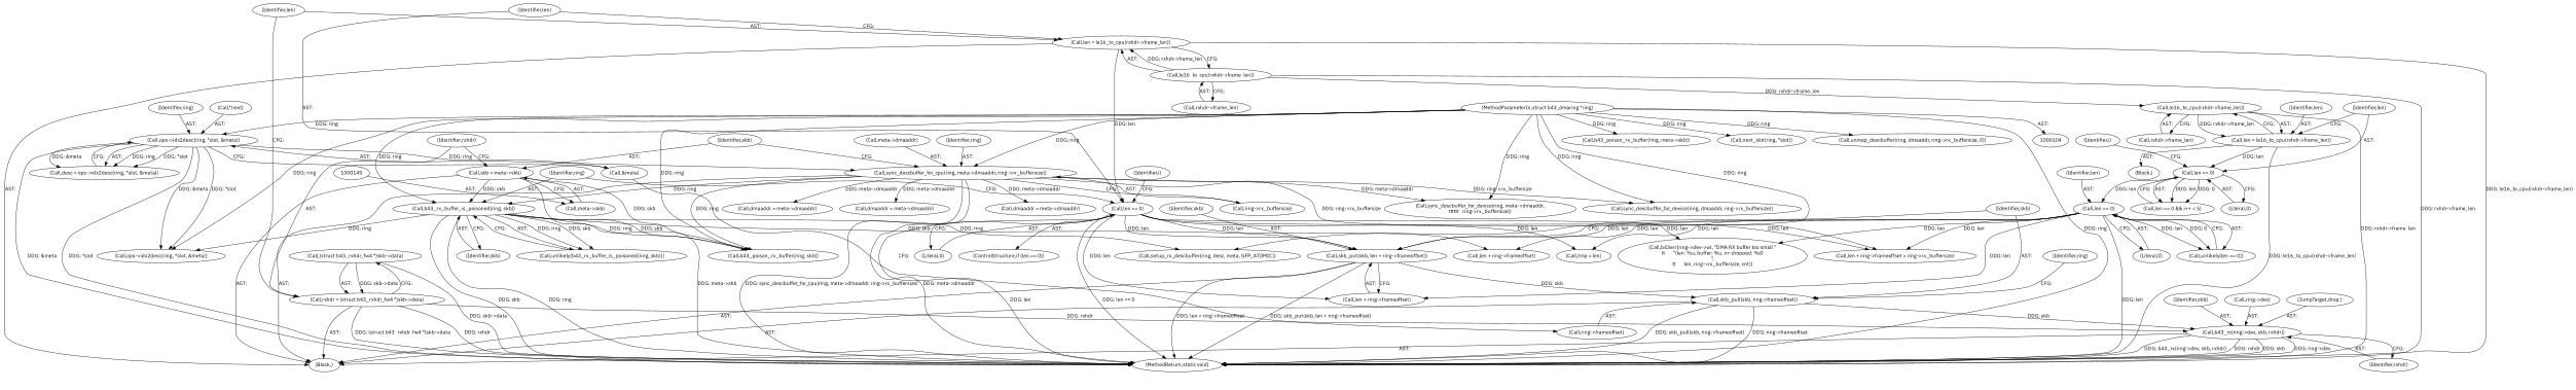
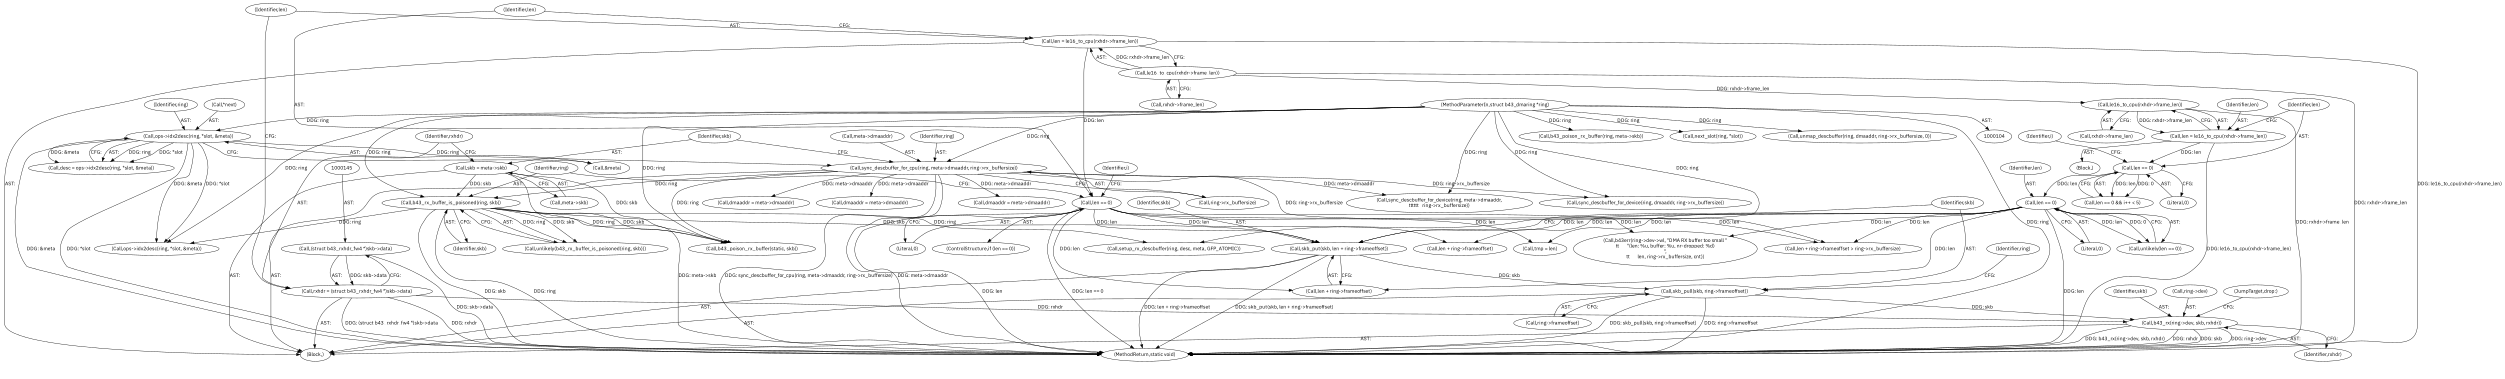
  digraph {
    fontname="IBM Plex Sans"
    node [fontname="IBM Plex Sans"]
    edge [fontname="IBM Plex Sans"]
    n1 [label="(Call,b43_rx(ring->dev, skb, rxhdr))"]
    n2 [label="(Block,)"]
    n3 [label="(Identifier,rxhdr)"]
    n4 [label="(MethodReturn,static void)"]
    n5 [label="(Call,skb_pull(skb, ring->frameoffset))"]
    n6 [label="(Call,ring->frameoffset)"]
    n7 [label="(Call,skb_put(skb, len + ring->frameoffset))"]
    n8 [label="(Call,len + ring->frameoffset)"]
    n9 [label="(Call,b43_rx_buffer_is_poisoned(ring, skb))"]
    n10 [label="(Identifier,skb)"]
    n11 [label="(Call,setup_rx_descbuffer(ring, desc, meta, GFP_ATOMIC))"]
    n12 [label="(Call,unlikely(b43_rx_buffer_is_poisoned(ring, skb)))"]
    n13 [label="(Call,ops->idx2desc(ring, *slot, &meta))"]
-   n14 [label="(Call,b43_poison_rx_buffer(ring, skb))"]
+   n14 [label="(Call,b43_poison_rx_buffer(static, skb))"]
    n15 [label="(Call,sync_descbuffer_for_cpu(ring, meta->dmaaddr, ring->rx_buffersize))"]
    n16 [label="(Call,sync_descbuffer_for_device(ring, meta->dmaaddr,\n\t\t\t\t\t\t   ring->rx_buffersize))"]
    n17 [label="(Call,dmaaddr = meta->dmaaddr)"]
    n18 [label="(Call,len + ring->frameoffset > ring->rx_buffersize)"]
    n19 [label="(Call,ring->rx_buffersize)"]
    n20 [label="(Call,dmaaddr = meta->dmaaddr)"]
    n21 [label="(Call,sync_descbuffer_for_device(ring, dmaaddr, ring->rx_buffersize))"]
    n22 [label="(Call,dmaaddr = meta->dmaaddr)"]
    n23 [label="(Call,ops->idx2desc(ring, *slot, &meta))"]
    n24 [label="(Call,&meta)"]
    n25 [label="(Call,desc = ops->idx2desc(ring, *slot, &meta))"]
    n26 [label="(MethodParameterIn,struct b43_dmaring *ring)"]
    n27 [label="(Call,b43_poison_rx_buffer(ring, meta->skb))"]
    n28 [label="(Call,next_slot(ring, *slot))"]
    n29 [label="(Call,unmap_descbuffer(ring, dmaaddr, ring->rx_buffersize, 0))"]
    1000104
    n31 [label="(Call,skb = meta->skb)"]
    n32 [label="(Call,meta->skb)"]
    n33 [label="(Call,len == 0)"]
    n34 [label="(Call,len + ring->frameoffset)"]
    n35 [label="(Call,tmp = len)"]
    n36 [label="(Literal,0)"]
    n37 [label="(Call,b43err(ring->dev->wl, \"DMA RX buffer too small \"\n\t\t       \"(len: %u, buffer: %u, nr-dropped: %d)\n\",\n\t\t       len, ring->rx_buffersize, cnt))"]
    n38 [label="(Call,unlikely(len == 0))"]
    n39 [label="(Call,len == 0)"]
    n40 [label="(Call,len == 0 && i++ < 5)"]
    n41 [label="(Literal,0)"]
    n42 [label="(Call,len = le16_to_cpu(rxhdr->frame_len))"]
    n43 [label="(Call,le16_to_cpu(rxhdr->frame_len))"]
    n44 [label="(Block,)"]
    n45 [label="(Call,rxhdr->frame_len)"]
    n46 [label="(Call,le16_to_cpu(rxhdr->frame_len))"]
    n47 [label="(Call,len = le16_to_cpu(rxhdr->frame_len))"]
    n48 [label="(Call,rxhdr->frame_len)"]
    n49 [label="(Call,len == 0)"]
    n50 [label="(Literal,0)"]
    n51 [label="(ControlStructure,if (len == 0))"]
    n52 [label="(Call,rxhdr = (struct b43_rxhdr_fw4 *)skb->data)"]
    n53 [label="(Call,(struct b43_rxhdr_fw4 *)skb->data)"]
    n54 [label="(Identifier,len)"]
    n55 [label="(Identifier,ring)"]
    n56 [label="(Identifier,skb)"]
    n57 [label="(Identifier,len)"]
    n58 [label="(Identifier,i)"]
    n59 [label="(Identifier,ring)"]
    n60 [label="(Identifier,len)"]
    n61 [label="(Call,*next)"]
    n62 [label="(Call,ring->dev)"]
    n63 [label="(JumpTarget,drop:)"]
    n64 [label="(Identifier,len)"]
    n65 [label="(Identifier,rxhdr)"]
    n66 [label="(Identifier,i)"]
    n67 [label="(Identifier,skb)"]
    n68 [label="(Identifier,skb)"]
    n69 [label="(Call,meta->dmaaddr)"]
    n70 [label="(Identifier,len)"]
    n71 [label="(Identifier,skb)"]
    n72 [label="(Identifier,ring)"]
    n73 [label="(Identifier,ring)"]
    1000145
    n1 -> n2 [label="AST: "]
    n1 -> n3 [label="CFG: "]
    n1 -> n4 [label="DDG: ring->dev"]
    n1 -> n4 [label="DDG: b43_rx(ring->dev, skb, rxhdr)"]
    n1 -> n4 [label="DDG: rxhdr"]
    n1 -> n4 [label="DDG: skb"]
    n3 -> n1 [label="AST: "]
    n5 -> n1 [label="DDG: skb"]
    n5 -> n2 [label="AST: "]
    n5 -> n4 [label="DDG: skb_pull(skb, ring->frameoffset)"]
    n5 -> n4 [label="DDG: ring->frameoffset"]
-   n24 -> n6 [label="CFG: "]
+   n5 -> n6 [label="CFG: "]
    n6 -> n5 [label="AST: "]
    n7 -> n2 [label="AST: "]
    n7 -> n4 [label="DDG: len + ring->frameoffset"]
    n7 -> n4 [label="DDG: skb_put(skb, len + ring->frameoffset)"]
    n7 -> n5 [label="DDG: skb"]
    n7 -> n8 [label="CFG: "]
    n8 -> n7 [label="AST: "]
    n9 -> n4 [label="DDG: skb"]
    n9 -> n4 [label="DDG: ring"]
    n9 -> n7 [label="DDG: skb"]
    n9 -> n10 [label="CFG: "]
    n9 -> n11 [label="DDG: ring"]
    n9 -> n12 [label="AST: "]
    n9 -> n12 [label="DDG: ring"]
    n9 -> n12 [label="DDG: skb"]
    n9 -> n13 [label="DDG: ring"]
    n9 -> n14 [label="DDG: ring"]
    n9 -> n14 [label="DDG: skb"]
    n10 -> n9 [label="AST: "]
    n12 -> n9 [label="CFG: "]
    n15 -> n2 [label="AST: "]
    n15 -> n4 [label="DDG: sync_descbuffer_for_cpu(ring, meta->dmaaddr, ring->rx_buffersize)"]
    n15 -> n4 [label="DDG: meta->dmaaddr"]
    n15 -> n9 [label="DDG: ring"]
    n15 -> n14 [label="DDG: ring"]
    n15 -> n16 [label="DDG: meta->dmaaddr"]
    n15 -> n17 [label="DDG: meta->dmaaddr"]
    n15 -> n18 [label="DDG: ring->rx_buffersize"]
    n15 -> n19 [label="CFG: "]
    n15 -> n20 [label="DDG: meta->dmaaddr"]
    n15 -> n21 [label="DDG: ring->rx_buffersize"]
    n15 -> n22 [label="DDG: meta->dmaaddr"]
    n19 -> n15 [label="AST: "]
    n23 -> n4 [label="DDG: &meta"]
    n23 -> n4 [label="DDG: *slot"]
    n23 -> n13 [label="DDG: *slot"]
    n23 -> n13 [label="DDG: &meta"]
    n23 -> n15 [label="DDG: ring"]
    n23 -> n24 [label="CFG: "]
    n23 -> n25 [label="AST: "]
    n23 -> n25 [label="DDG: ring"]
    n23 -> n25 [label="DDG: *slot"]
    n23 -> n25 [label="DDG: &meta"]
    n24 -> n23 [label="AST: "]
    n25 -> n23 [label="CFG: "]
    n26 -> n4 [label="DDG: ring"]
    n26 -> n9 [label="DDG: ring"]
    n26 -> n11 [label="DDG: ring"]
    n26 -> n13 [label="DDG: ring"]
    n26 -> n14 [label="DDG: ring"]
    n26 -> n15 [label="DDG: ring"]
    n26 -> n16 [label="DDG: ring"]
    n26 -> n21 [label="DDG: ring"]
    n26 -> n23 [label="DDG: ring"]
    n26 -> n27 [label="DDG: ring"]
    n26 -> n28 [label="DDG: ring"]
    n26 -> n29 [label="DDG: ring"]
    n26 -> 1000104 [label="AST: "]
    n31 -> n2 [label="AST: "]
    n31 -> n4 [label="DDG: meta->skb"]
    n31 -> n9 [label="DDG: skb"]
    n31 -> n14 [label="DDG: skb"]
    n31 -> n32 [label="CFG: "]
    n32 -> n31 [label="AST: "]
    n33 -> n4 [label="DDG: len"]
    n33 -> n7 [label="DDG: len"]
    n33 -> n8 [label="DDG: len"]
    n33 -> n18 [label="DDG: len"]
    n33 -> n34 [label="DDG: len"]
    n33 -> n35 [label="DDG: len"]
    n33 -> n36 [label="CFG: "]
    n33 -> n37 [label="DDG: len"]
    n33 -> n38 [label="AST: "]
    n33 -> n38 [label="DDG: len"]
    n33 -> n38 [label="DDG: 0"]
    n36 -> n33 [label="AST: "]
    n38 -> n33 [label="CFG: "]
    n39 -> n33 [label="DDG: len"]
    n39 -> n40 [label="AST: "]
    n39 -> n40 [label="DDG: len"]
    n39 -> n40 [label="DDG: 0"]
    n39 -> n41 [label="CFG: "]
    n40 -> n39 [label="CFG: "]
    n41 -> n39 [label="AST: "]
    n42 -> n4 [label="DDG: le16_to_cpu(rxhdr->frame_len)"]
    n42 -> n39 [label="DDG: len"]
    n42 -> n43 [label="CFG: "]
    n42 -> n44 [label="AST: "]
    n43 -> n4 [label="DDG: rxhdr->frame_len"]
    n43 -> n42 [label="AST: "]
    n43 -> n42 [label="DDG: rxhdr->frame_len"]
    n43 -> n45 [label="CFG: "]
    n45 -> n43 [label="AST: "]
    n46 -> n4 [label="DDG: rxhdr->frame_len"]
    n46 -> n43 [label="DDG: rxhdr->frame_len"]
    n46 -> n47 [label="AST: "]
    n46 -> n47 [label="DDG: rxhdr->frame_len"]
    n46 -> n48 [label="CFG: "]
    n47 -> n2 [label="AST: "]
    n47 -> n4 [label="DDG: le16_to_cpu(rxhdr->frame_len)"]
    n47 -> n46 [label="CFG: "]
    n47 -> n49 [label="DDG: len"]
    n48 -> n46 [label="AST: "]
    n49 -> n4 [label="DDG: len"]
    n49 -> n4 [label="DDG: len == 0"]
    n49 -> n7 [label="DDG: len"]
    n49 -> n8 [label="DDG: len"]
    n49 -> n18 [label="DDG: len"]
    n49 -> n34 [label="DDG: len"]
    n49 -> n35 [label="DDG: len"]
    n49 -> n37 [label="DDG: len"]
    n49 -> n50 [label="CFG: "]
    n49 -> n51 [label="AST: "]
    n50 -> n49 [label="AST: "]
    n52 -> n1 [label="DDG: rxhdr"]
    n52 -> n2 [label="AST: "]
    n52 -> n4 [label="DDG: (struct b43_rxhdr_fw4 *)skb->data"]
    n52 -> n4 [label="DDG: rxhdr"]
    n52 -> n53 [label="CFG: "]
    n53 -> n4 [label="DDG: skb->data"]
    n53 -> n52 [label="AST: "]
    n53 -> n52 [label="DDG: skb->data"]
    n54 -> n47 [label="CFG: "]
    n54 -> n49 [label="AST: "]
    n55 -> n9 [label="AST: "]
    n55 -> n49 [label="CFG: "]
    n56 -> n15 [label="CFG: "]
    n56 -> n31 [label="AST: "]
    n57 -> n47 [label="AST: "]
    n57 -> n52 [label="CFG: "]
    n58 -> n49 [label="CFG: "]
    n59 -> n15 [label="AST: "]
    n60 -> n39 [label="AST: "]
    n60 -> n42 [label="CFG: "]
    n61 -> n23 [label="AST: "]
    n62 -> n1 [label="AST: "]
-   n63 -> n1 [label="AST: "]
+   n63 -> n1 [label="CFG: "]
    n64 -> n42 [label="AST: "]
    n65 -> n31 [label="CFG: "]
    n65 -> n52 [label="AST: "]
    n66 -> n39 [label="CFG: "]
    n67 -> n5 [label="AST: "]
    n67 -> n7 [label="CFG: "]
    n68 -> n7 [label="AST: "]
    n69 -> n15 [label="AST: "]
    n70 -> n33 [label="AST: "]
    n71 -> n1 [label="AST: "]
    n72 -> n5 [label="CFG: "]
    n73 -> n23 [label="AST: "]
-   1000145 -> n32 [label="AST: "]
+   1000145 -> n53 [label="AST: "]
  }
